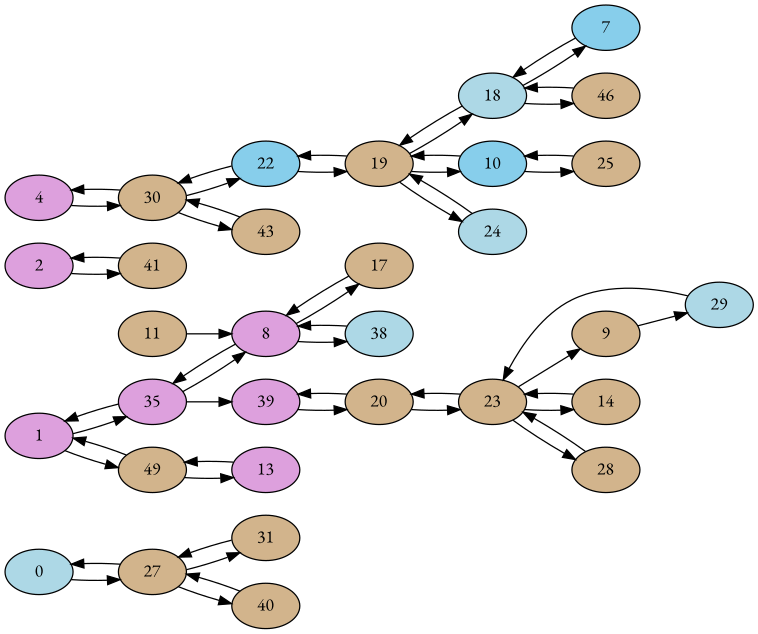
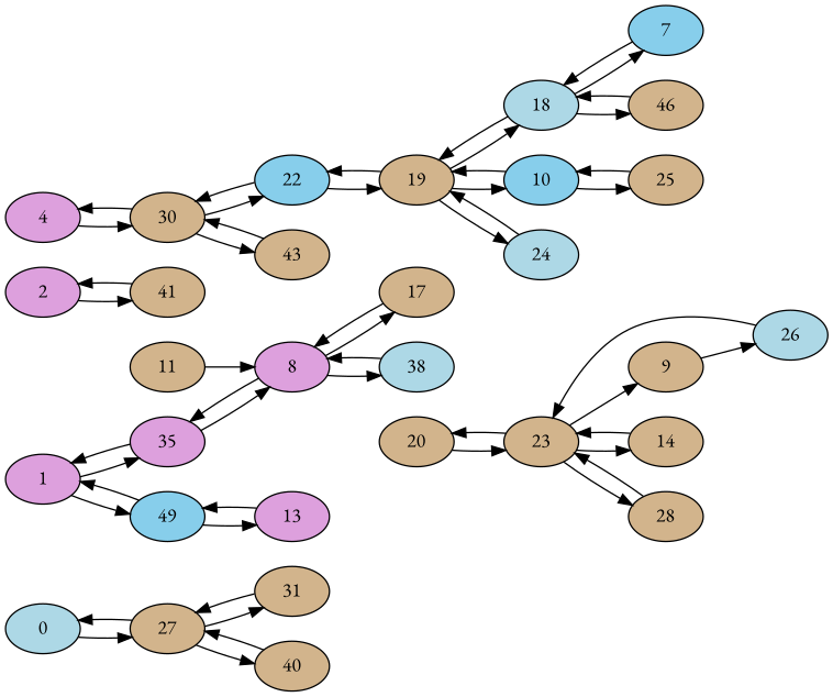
  digraph {
    fontname="EB Garamond"
    rankdir=LR
    node [fillcolor=tan fontname="EB Garamond" style=filled]
    edge [fontname="EB Garamond"]
    0 [fillcolor=lightblue]
    27
    31
    40
    1 [fillcolor=plum]
    35 [fillcolor=plum]
-   49
+   49 [fillcolor=skyblue]
    8 [fillcolor=plum]
-   39 [fillcolor=plum]
    13 [fillcolor=plum]
    17
    38 [fillcolor=lightblue]
    20
    2 [fillcolor=plum]
    41
    4 [fillcolor=plum]
    30
    22 [fillcolor=skyblue]
    43
    19
    7 [fillcolor=skyblue]
    18 [fillcolor=lightblue]
    46
    10 [fillcolor=skyblue]
    24 [fillcolor=lightblue]
    11
-   29 [fillcolor=lightblue]
+   29 [fillcolor=lightblue label=26]
    9
    23
    14
    28
    25
    0 -> 27
    27 -> 0
    27 -> 31
    27 -> 40
    31 -> 27
    40 -> 27
    1 -> 35
    1 -> 49
    35 -> 1
    35 -> 8
-   35 -> 39
    49 -> 1
    49 -> 13
    8 -> 35
    8 -> 17
    8 -> 38
-   39 -> 20
    13 -> 49
    17 -> 8
    38 -> 8
-   20 -> 39
    20 -> 23
    2 -> 41
    41 -> 2
    4 -> 30
    30 -> 4
    30 -> 22
    30 -> 43
    22 -> 30
    22 -> 19
    43 -> 30
    19 -> 22
    19 -> 18
    19 -> 10
    19 -> 24
    7 -> 18
    18 -> 19
    18 -> 7
    18 -> 46
    46 -> 18
    10 -> 19
    10 -> 25
    24 -> 19
    11 -> 8
    29 -> 23
    9 -> 29
    23 -> 20
    23 -> 9
    23 -> 14
    23 -> 28
    14 -> 23
    28 -> 23
    25 -> 10
  }
